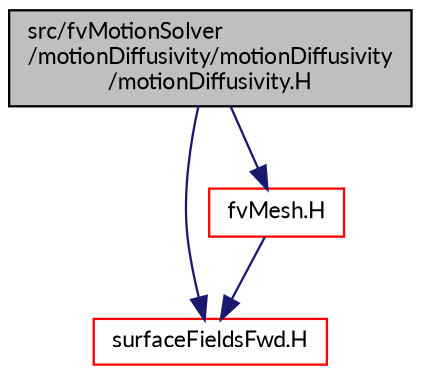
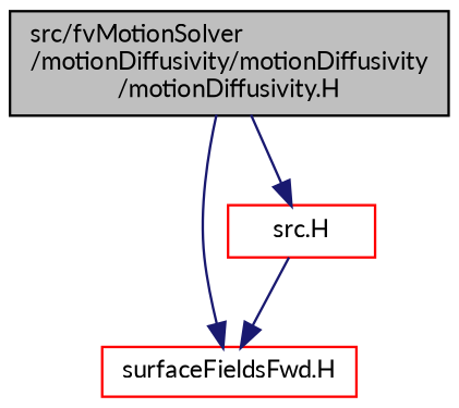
  digraph {
    fontname=Lato
    node [color=red fontname=Lato fontsize=10 shape=record]
    edge [color=midnightblue fontname=Lato fontsize=10 labelfontname=FreeSans labelfontsize=10 style=solid]
    n1 [color=black fillcolor=grey75 fontcolor=black height=0.2 label="src/fvMotionSolver\l/motionDiffusivity/motionDiffusivity\l/motionDiffusivity.H" style=filled width=0.4]
    n2 [height=0.2 label="surfaceFieldsFwd.H" width=0.4]
-   n3 [height=0.2 label="fvMesh.H" width=0.4]
+   n3 [height=0.2 label="src.H" width=0.4]
    n1 -> n2
    n1 -> n3
    n3 -> n2
  }
